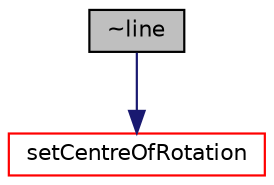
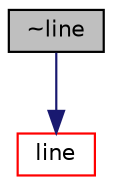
  digraph {
    rankdir=TB
    node [fontname=Helvetica fontsize=10 shape=record]
    n1 [color=black fillcolor=grey75 fontcolor=black height=0.2 label="~line" style=filled width=0.4]
-   n2 [color=red height=0.2 label=setCentreOfRotation width=0.4]
+   n2 [color=red height=0.2 label=line width=0.4]
    n1 -> n2 [color=midnightblue fontname=Helvetica fontsize=10 labelfontname=Helvetica labelfontsize=10 style=solid]
  }
